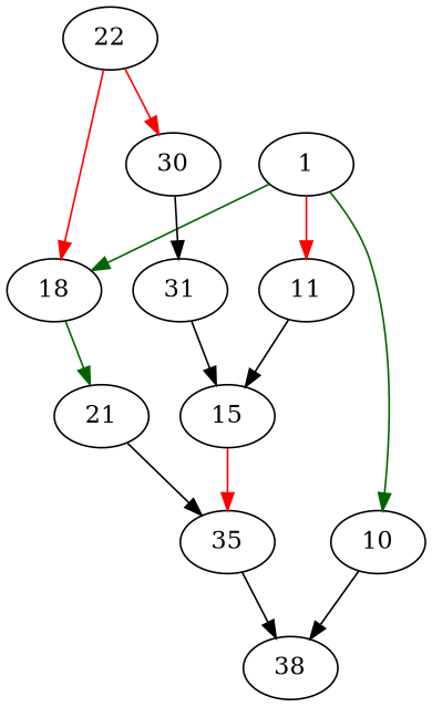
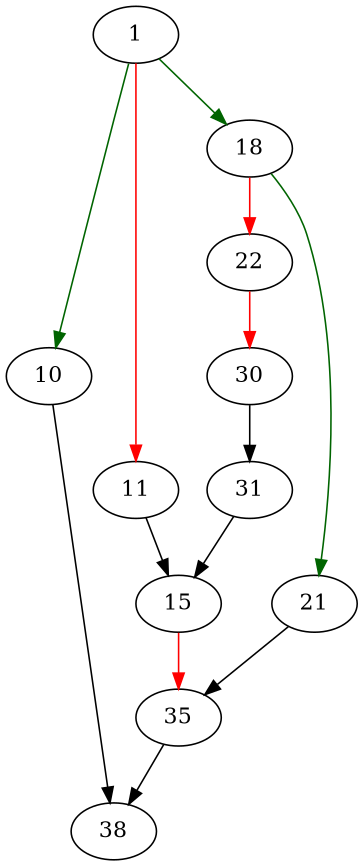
  strict digraph {
    1 [entry=true]
    10
    11
    18
    38
    15
    35
    21
    22
    30
    31
    1 -> 10 [color=darkgreen cond=true]
    1 -> 11 [color=red cond=false]
    1 -> 18 [color=darkgreen cond=true]
    10 -> 38
    11 -> 15
    18 -> 21 [color=darkgreen cond=true]
-   22 -> 18 [color=red cond=false]
+   18 -> 22 [color=red cond=false]
    15 -> 35 [color=red cond=false]
    35 -> 38
    21 -> 35
    22 -> 30 [color=red cond=false]
    30 -> 31
    31 -> 15
  }
